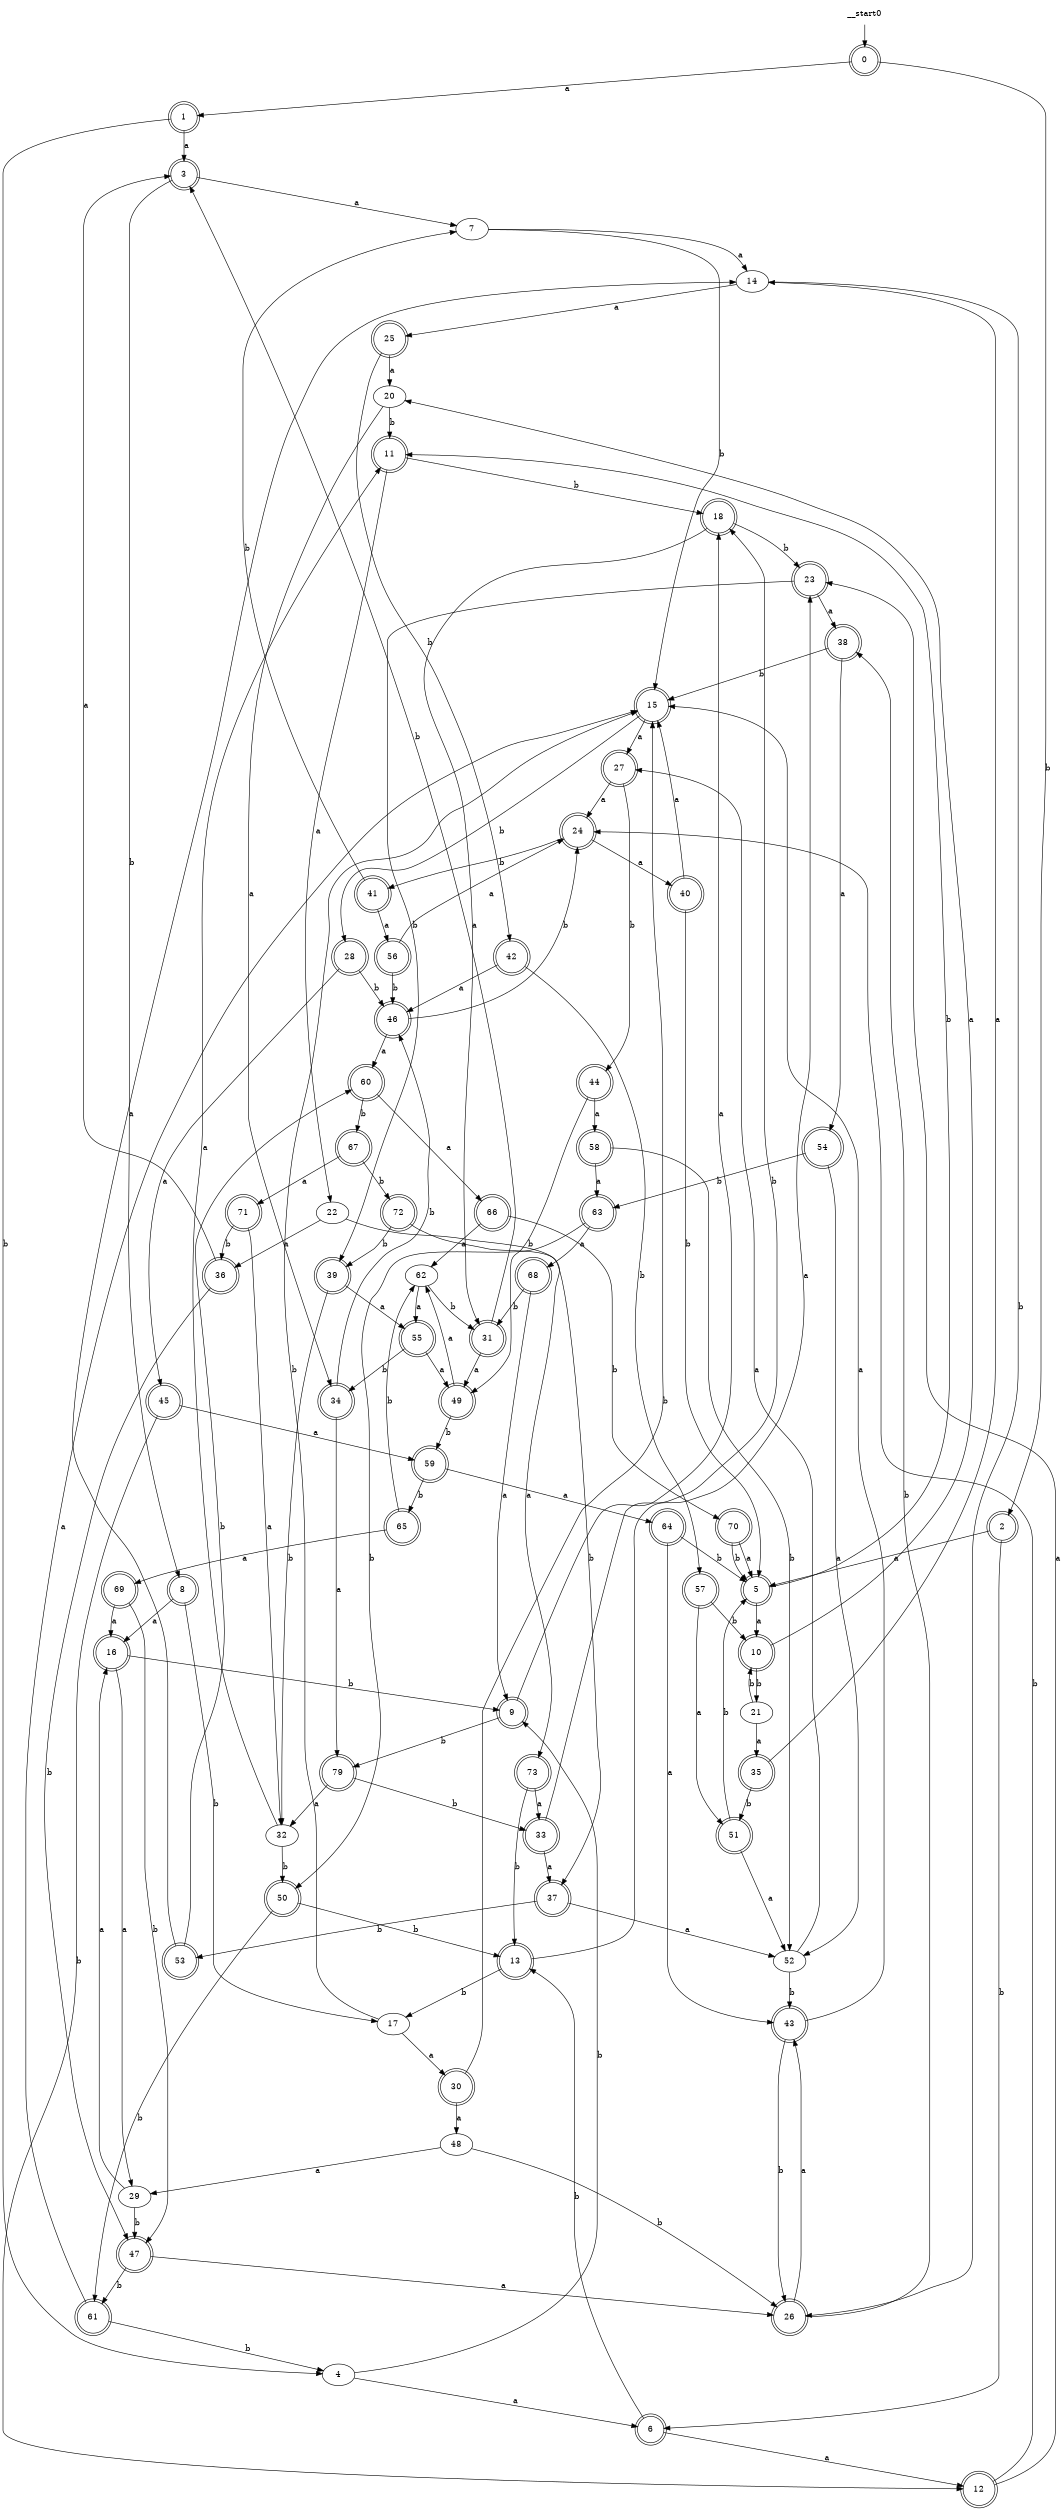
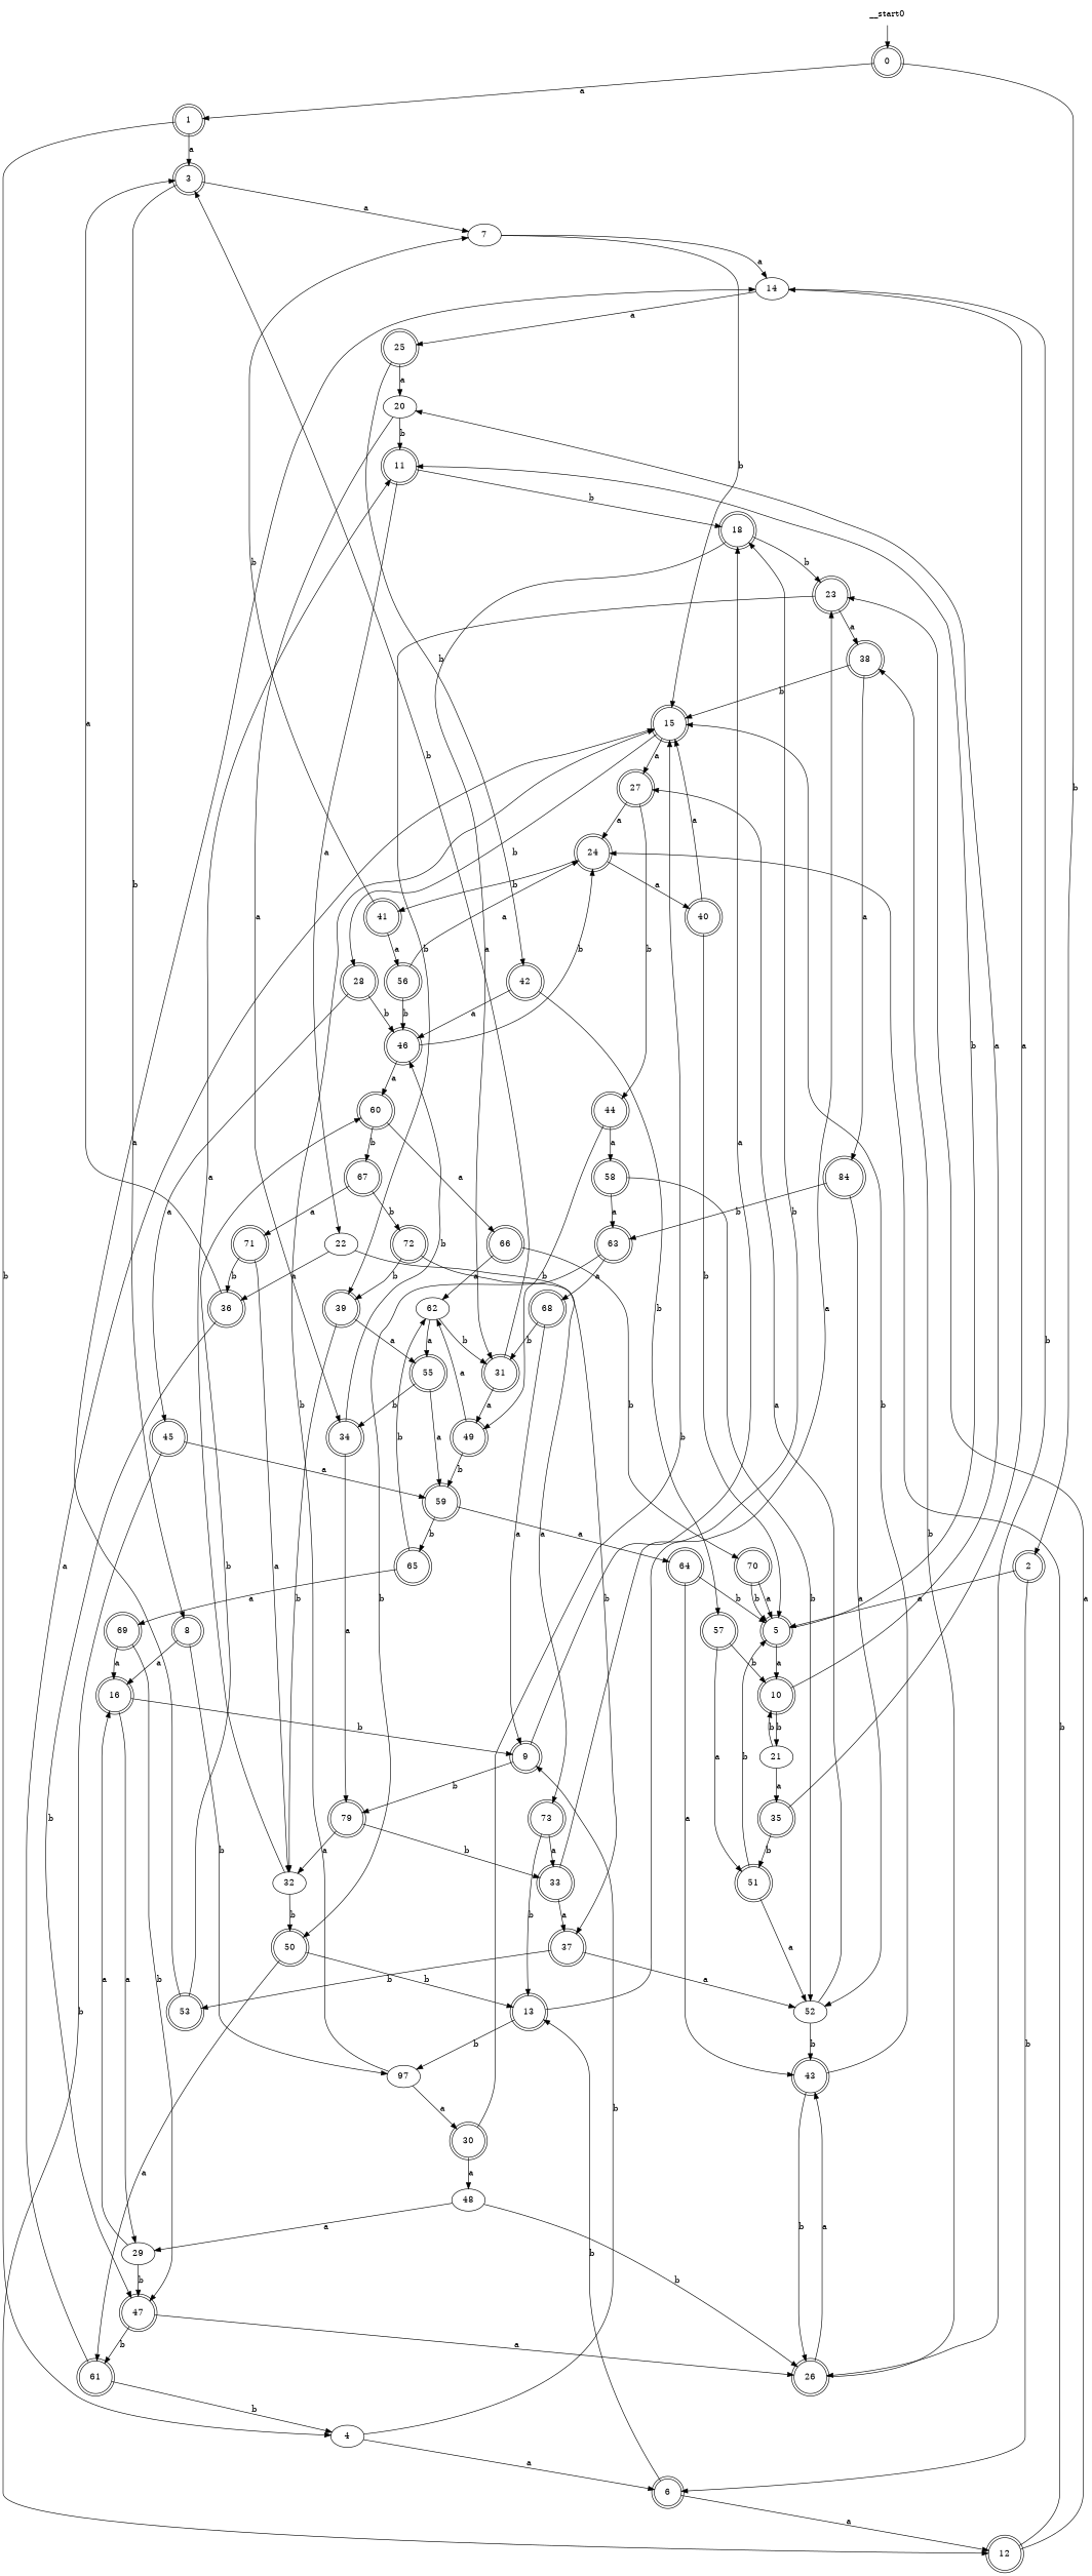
  digraph {
    fontname="DejaVu Serif"
    node [fontname="DejaVu Serif" shape=doublecircle]
    edge [fontname="DejaVu Serif"]
    __start0 [shape=none]
    0
    1
    2
    3
    4 [shape=""]
    5
    6
    7 [shape=""]
    8
    9
    10
    11
    12
    13
    14 [shape=""]
    15
    16
-   17 [shape=""]
+   17 [label=97 shape=""]
    18
    n21 [label=79]
    20 [shape=""]
    21 [shape=""]
    22 [shape=""]
    23
    24
    25
    26
    27
    28
    29 [shape=""]
    30
    31
    32 [shape=""]
    33
    34
    35
    36
    37
    38
    39
    40
    41
    42
    43
    44
    45
    46
    47
    48 [shape=""]
    49
    50
    51
    52 [shape=""]
    53
-   54
+   54 [label=84]
    55
    56
    57
    58
    59
    60
    61
    62 [shape=""]
    63
    64
    65
    66
    67
    68
    69
    70
    71
    72
    73
    __start0 -> 0
    0 -> 1 [label=a]
    0 -> 2 [label=b]
    1 -> 3 [label=a]
    1 -> 4 [label=b]
    2 -> 5 [label=a]
    2 -> 6 [label=b]
    3 -> 7 [label=a]
    3 -> 8 [label=b]
    4 -> 6 [label=a]
    4 -> 9 [label=b]
    5 -> 10 [label=a]
    5 -> 11 [label=b]
    6 -> 12 [label=a]
    6 -> 13 [label=b]
    7 -> 14 [label=a]
    7 -> 15 [label=b]
    8 -> 16 [label=a]
    8 -> 17 [label=b]
    9 -> 18 [label=a]
    9 -> n21 [label=b]
    10 -> 20 [label=a]
    10 -> 21 [label=b]
    11 -> 18 [label=b]
    11 -> 22 [label=a]
    12 -> 23 [label=a]
    12 -> 24 [label=b]
    13 -> 17 [label=b]
    13 -> 23 [label=a]
    14 -> 25 [label=a]
    14 -> 26 [label=b]
    15 -> 27 [label=a]
    15 -> 28 [label=b]
    16 -> 9 [label=b]
    16 -> 29 [label=a]
    17 -> 15 [label=b]
    17 -> 30 [label=a]
    18 -> 23 [label=b]
    18 -> 31 [label=a]
    n21 -> 32 [label=a]
    n21 -> 33 [label=b]
    20 -> 11 [label=b]
    20 -> 34 [label=a]
    21 -> 10 [label=b]
    21 -> 35 [label=a]
    22 -> 36 [label=a]
    22 -> 37 [label=b]
    23 -> 38 [label=a]
    23 -> 39 [label=b]
    24 -> 40 [label=a]
    24 -> 41 [label=b]
    25 -> 20 [label=a]
    25 -> 42 [label=b]
    26 -> 38 [label=b]
    26 -> 43 [label=a]
    27 -> 24 [label=a]
    27 -> 44 [label=b]
    28 -> 45 [label=a]
    28 -> 46 [label=b]
    29 -> 16 [label=a]
    29 -> 47 [label=b]
    30 -> 15 [label=b]
    30 -> 48 [label=a]
    31 -> 3 [label=b]
    31 -> 49 [label=a]
    32 -> 11 [label=a]
    32 -> 50 [label=b]
    33 -> 18 [label=b]
    33 -> 37 [label=a]
    34 -> n21 [label=a]
    34 -> 46 [label=b]
    35 -> 14 [label=a]
    35 -> 51 [label=b]
    36 -> 3 [label=a]
    36 -> 47 [label=b]
    37 -> 52 [label=a]
    37 -> 53 [label=b]
    38 -> 15 [label=b]
    38 -> 54 [label=a]
    39 -> 32 [label=b]
    39 -> 55 [label=a]
    40 -> 5 [label=b]
    40 -> 15 [label=a]
    41 -> 7 [label=b]
    41 -> 56 [label=a]
    42 -> 46 [label=a]
    42 -> 57 [label=b]
-   43 -> 15 [label=a]
+   43 -> 15 [label=b]
    43 -> 26 [label=b]
    44 -> 49 [label=b]
    44 -> 58 [label=a]
    45 -> 12 [label=b]
    45 -> 59 [label=a]
    46 -> 24 [label=b]
    46 -> 60 [label=a]
    47 -> 26 [label=a]
    47 -> 61 [label=b]
    48 -> 26 [label=b]
    48 -> 29 [label=a]
    49 -> 59 [label=b]
    49 -> 62 [label=a]
    50 -> 13 [label=b]
-   50 -> 61 [label=b]
+   50 -> 61 [label=a]
    51 -> 5 [label=b]
    51 -> 52 [label=a]
    52 -> 27 [label=a]
    52 -> 43 [label=b]
    53 -> 14 [label=a]
    53 -> 60 [label=b]
    54 -> 52 [label=a]
    54 -> 63 [label=b]
    55 -> 34 [label=b]
-   55 -> 49 [label=a]
+   55 -> 59 [label=a]
    56 -> 24 [label=a]
    56 -> 46 [label=b]
    57 -> 10 [label=b]
    57 -> 51 [label=a]
    58 -> 52 [label=b]
    58 -> 63 [label=a]
    59 -> 64 [label=a]
    59 -> 65 [label=b]
    60 -> 66 [label=a]
    60 -> 67 [label=b]
    61 -> 4 [label=b]
    61 -> 15 [label=a]
    62 -> 31 [label=b]
    62 -> 55 [label=a]
    63 -> 50 [label=b]
    63 -> 68 [label=a]
    64 -> 5 [label=b]
    64 -> 43 [label=a]
    65 -> 62 [label=b]
    65 -> 69 [label=a]
    66 -> 62 [label=a]
    66 -> 70 [label=b]
    67 -> 71 [label=a]
    67 -> 72 [label=b]
    68 -> 9 [label=a]
    68 -> 31 [label=b]
    69 -> 16 [label=a]
    69 -> 47 [label=b]
    70 -> 5 [label=a]
    70 -> 5 [label=b]
    71 -> 32 [label=a]
    71 -> 36 [label=b]
    72 -> 39 [label=b]
    72 -> 73 [label=a]
    73 -> 13 [label=b]
    73 -> 33 [label=a]
  }
